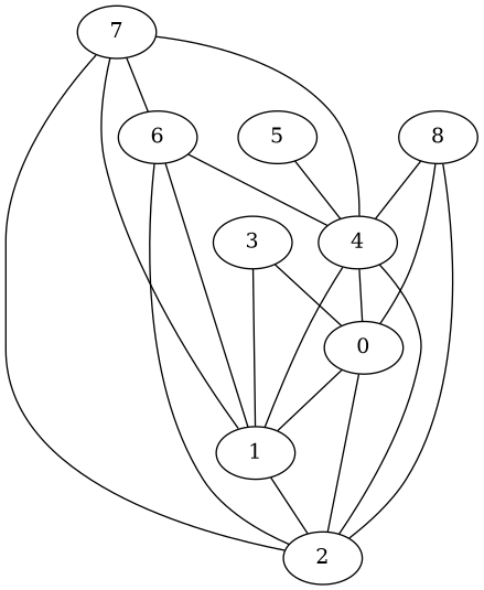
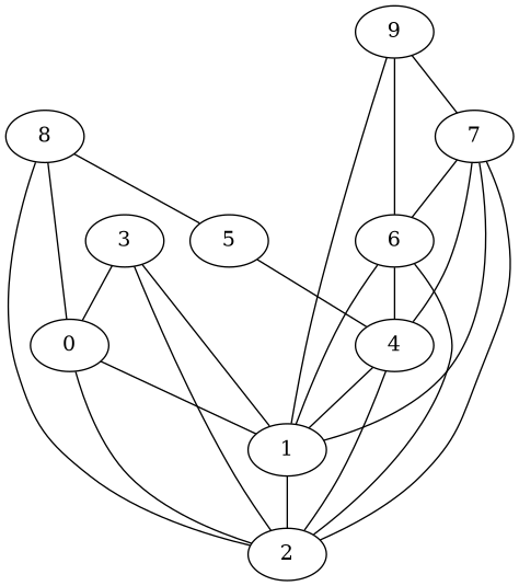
  graph {
    n1 [label=0]
    n2 [label=1]
    n3 [label=2]
    n4 [label=3]
    n5 [label=4]
    n6 [label=5]
    n7 [label=6]
    n8 [label=7]
    n9 [label=8]
+   n10 [label=9]
    n1 -- n2
    n1 -- n3
    n2 -- n3
    n4 -- n1
    n4 -- n2
-   n5 -- n1
+   n4 -- n3
    n5 -- n2
    n5 -- n3
    n6 -- n5
    n7 -- n2
    n7 -- n3
    n7 -- n5
    n8 -- n2
    n8 -- n3
    n8 -- n5
    n8 -- n7
    n9 -- n1
    n9 -- n3
-   n9 -- n5
+   n9 -- n6
+   n10 -- n2
+   n10 -- n7
+   n10 -- n8
  }
